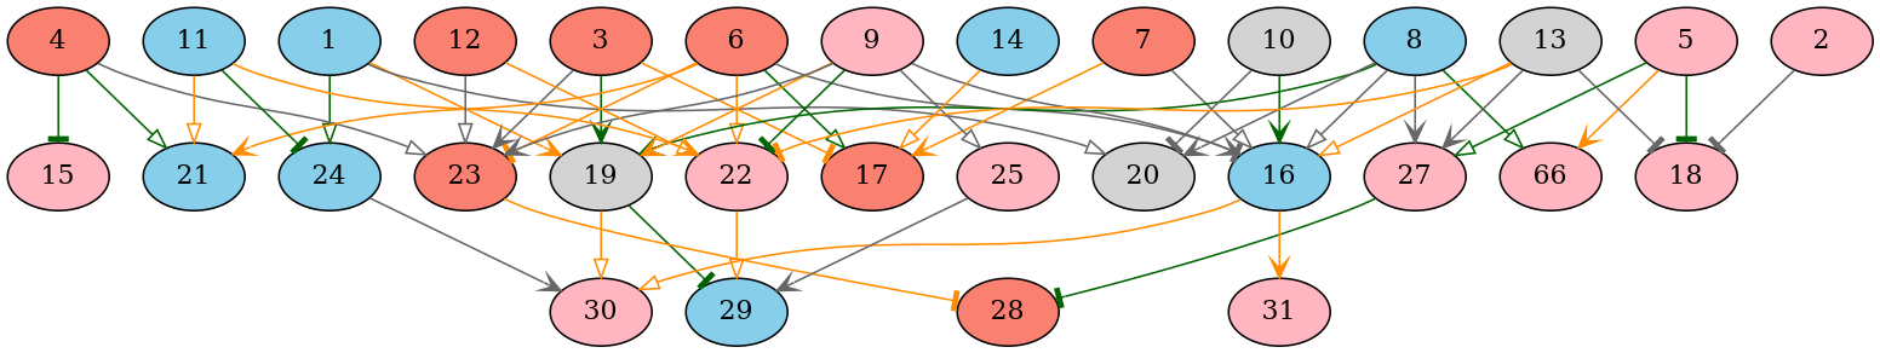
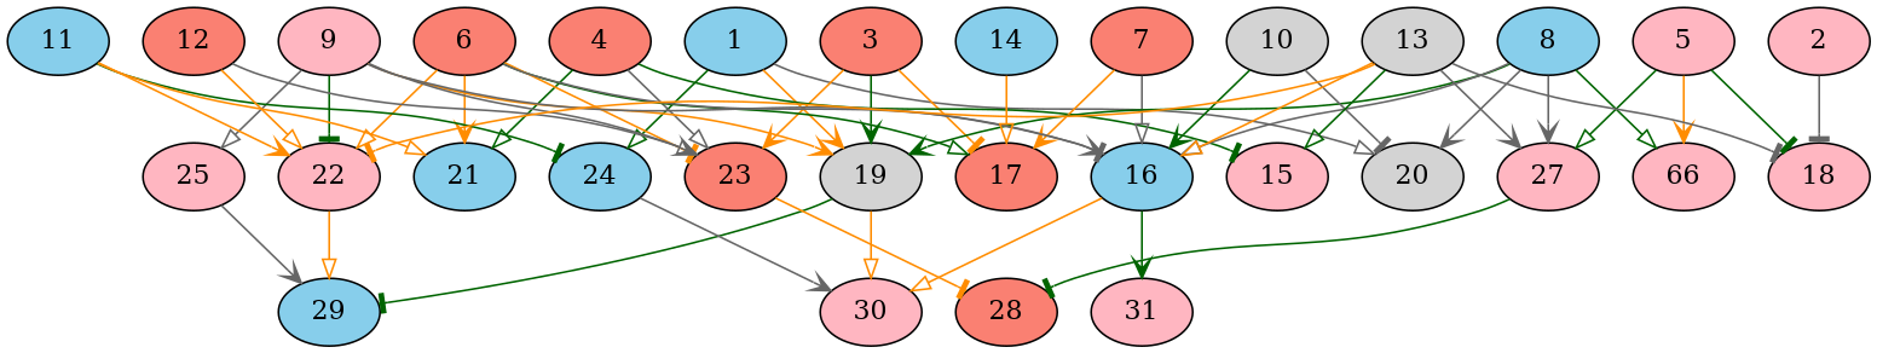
  digraph {
    node [alpha=0.19 fillcolor=lightpink style=filled]
    edge [arrowhead=onormal color=darkorange]
    1 [alpha=0.02 expect_size=1317136797772976896 fillcolor=skyblue]
    19 [expect_size=1094032750961824000 fillcolor=lightgrey]
    20 [alpha=0.16 expect_size=5531546242317811712 fillcolor=lightgrey]
    24 [alpha=0.15 expect_size=4710859628786091 fillcolor=skyblue]
    30 [alpha=0.17 expect_size=20197993273824788]
    29 [alpha=0.15 expect_size=92972950160641520 fillcolor=skyblue]
    2 [alpha=0.08 expect_size=159168325622519824384]
    18 [expect_size=2039694203352924160]
    3 [alpha=0.14 expect_size=66027560519392559104 fillcolor=salmon]
    17 [alpha=0.18 expect_size=576185439071711872 fillcolor=salmon]
    23 [alpha=0.18 expect_size=967013609823494 fillcolor=salmon]
    28 [alpha=0.12 expect_size=220538300098763392 fillcolor=salmon]
    4 [expect_size=20778579685950900 fillcolor=salmon]
    15 [alpha=0.01 expect_size=5221915085308557]
    21 [expect_size=917395249791591040 fillcolor=skyblue]
    5 [alpha=0.16 expect_size=356691051437018112]
    n17 [alpha=0.08 expect_size=15624985625382624 label=66]
    27 [alpha=0.01 expect_size=805220613013887]
    6 [alpha=0.11 expect_size=955369991521462912 fillcolor=salmon]
    16 [alpha=0.10 expect_size=1448375515902673682432 fillcolor=skyblue]
    22 [alpha=0.16 expect_size=720867779521651968]
    31 [alpha=0.17 expect_size=13449658067233400]
    7 [alpha=0.12 expect_size=1488696309543377829888 fillcolor=salmon]
    8 [alpha=0.13 expect_size=1276213210399985631232 fillcolor=skyblue]
    9 [alpha=0.20 expect_size=866712337321759342592]
    25 [alpha=0.16 expect_size=2353409567950112817152]
    10 [alpha=0.12 expect_size=270367320916667400192 fillcolor=lightgrey]
    11 [alpha=0.14 expect_size=148412691911258432 fillcolor=skyblue]
    12 [alpha=0.14 expect_size=4244739949794059 fillcolor=salmon]
    13 [alpha=0.12 expect_size=34164252657383512 fillcolor=lightgrey]
    14 [alpha=0.17 expect_size=32321045704470316 fillcolor=skyblue]
    1 -> 19 [arrowhead=vee]
    1 -> 20 [color=gray40]
    1 -> 24 [color=darkgreen]
    19 -> 30
    19 -> 29 [arrowhead=tee color=darkgreen]
    24 -> 30 [arrowhead=vee color=gray40]
    2 -> 18 [arrowhead=tee color=gray40]
    3 -> 19 [arrowhead=vee color=darkgreen]
    3 -> 17 [arrowhead=tee]
-   3 -> 23 [arrowhead=vee color=gray40]
+   3 -> 23 [arrowhead=vee]
    23 -> 28 [arrowhead=tee]
    4 -> 23 [color=gray40]
    4 -> 15 [arrowhead=tee color=darkgreen]
    4 -> 21 [color=darkgreen]
    5 -> 18 [arrowhead=tee color=darkgreen]
    5 -> n17 [arrowhead=vee]
    5 -> 27 [color=darkgreen]
    27 -> 28 [arrowhead=tee color=darkgreen]
    6 -> 17 [color=darkgreen]
    6 -> 23 [arrowhead=tee]
    6 -> 21 [arrowhead=vee]
    6 -> 16 [arrowhead=vee color=gray40]
    6 -> 22
    16 -> 30
-   16 -> 31 [arrowhead=vee]
+   16 -> 31 [arrowhead=vee color=darkgreen]
    22 -> 29
    7 -> 17 [arrowhead=vee]
    7 -> 16 [color=gray40]
    8 -> 19 [arrowhead=vee color=darkgreen]
    8 -> 20 [arrowhead=vee color=gray40]
    8 -> n17 [color=darkgreen]
    8 -> 27 [arrowhead=vee color=gray40]
    8 -> 16 [color=gray40]
    9 -> 19 [arrowhead=vee]
    9 -> 23 [arrowhead=vee color=gray40]
    9 -> 16 [arrowhead=tee color=gray40]
    9 -> 22 [arrowhead=tee color=darkgreen]
    9 -> 25 [color=gray40]
    25 -> 29 [arrowhead=vee color=gray40]
    10 -> 20 [arrowhead=tee color=gray40]
    10 -> 16 [arrowhead=vee color=darkgreen]
    11 -> 24 [arrowhead=tee color=darkgreen]
    11 -> 21
    11 -> 22 [arrowhead=vee]
    12 -> 23 [color=gray40]
    12 -> 22
    13 -> 18 [arrowhead=tee color=gray40]
+   13 -> 15 [color=darkgreen]
    13 -> 27 [arrowhead=vee color=gray40]
    13 -> 16
    13 -> 22 [arrowhead=tee]
    14 -> 17
  }
